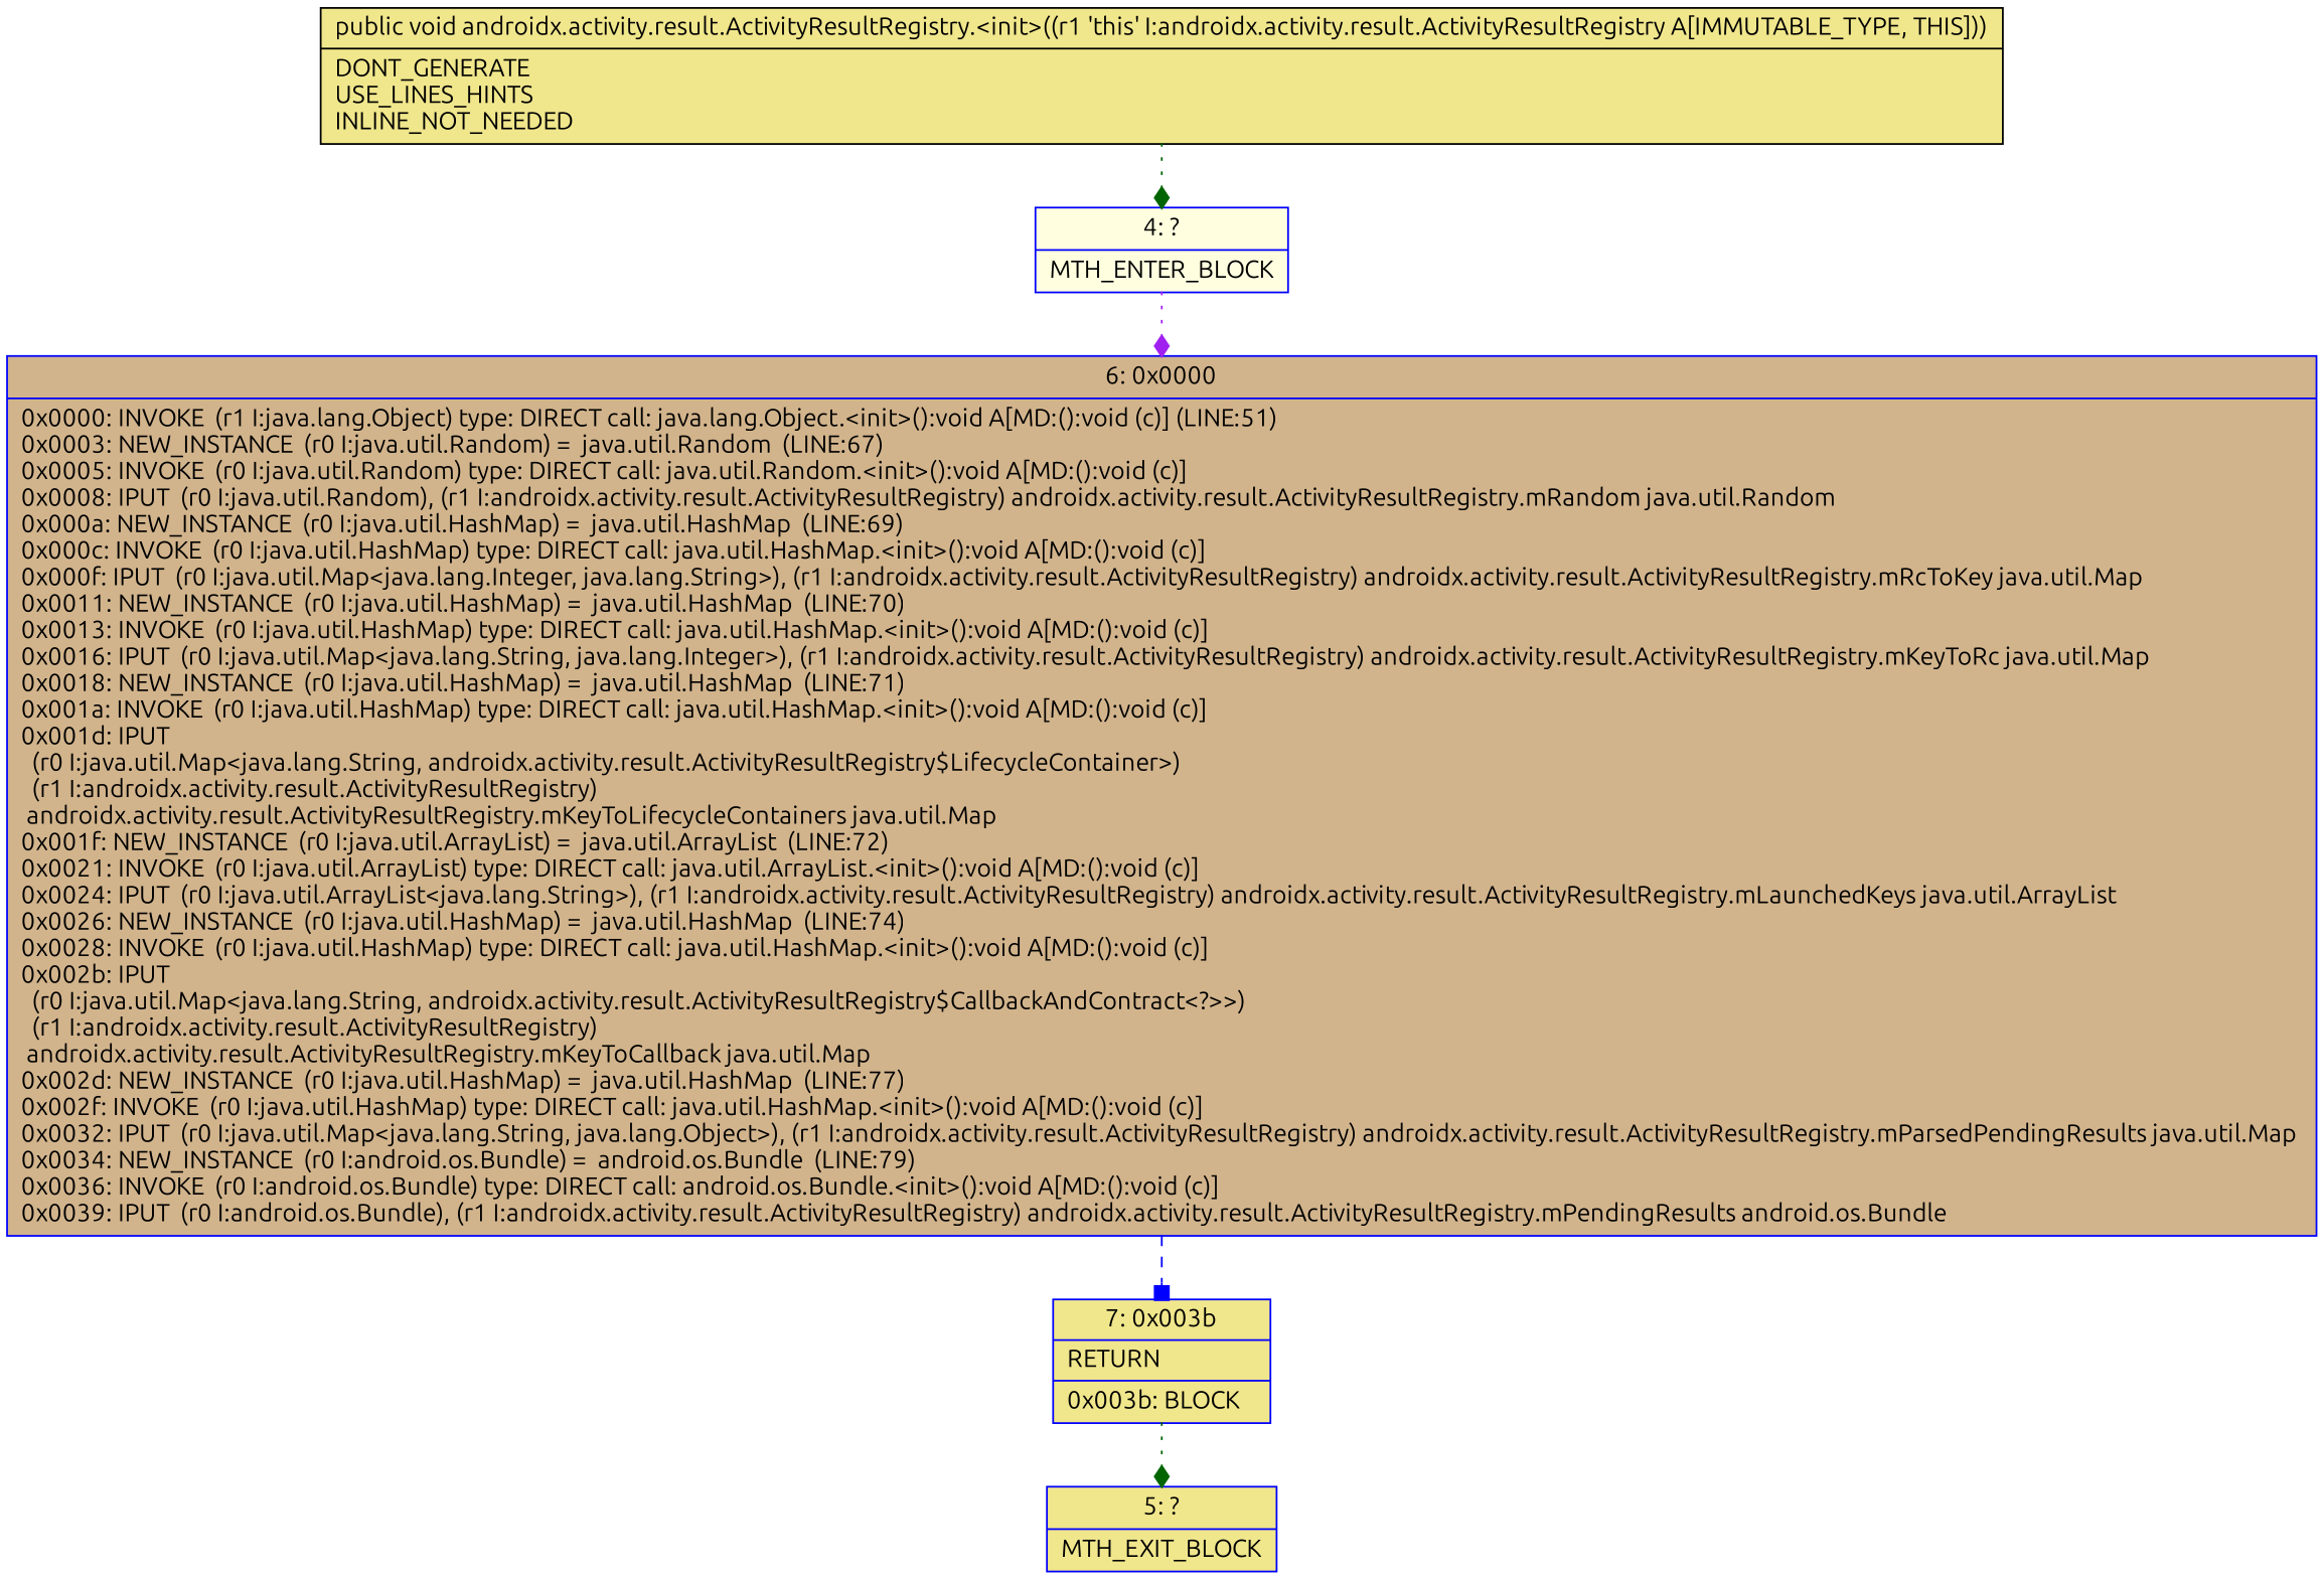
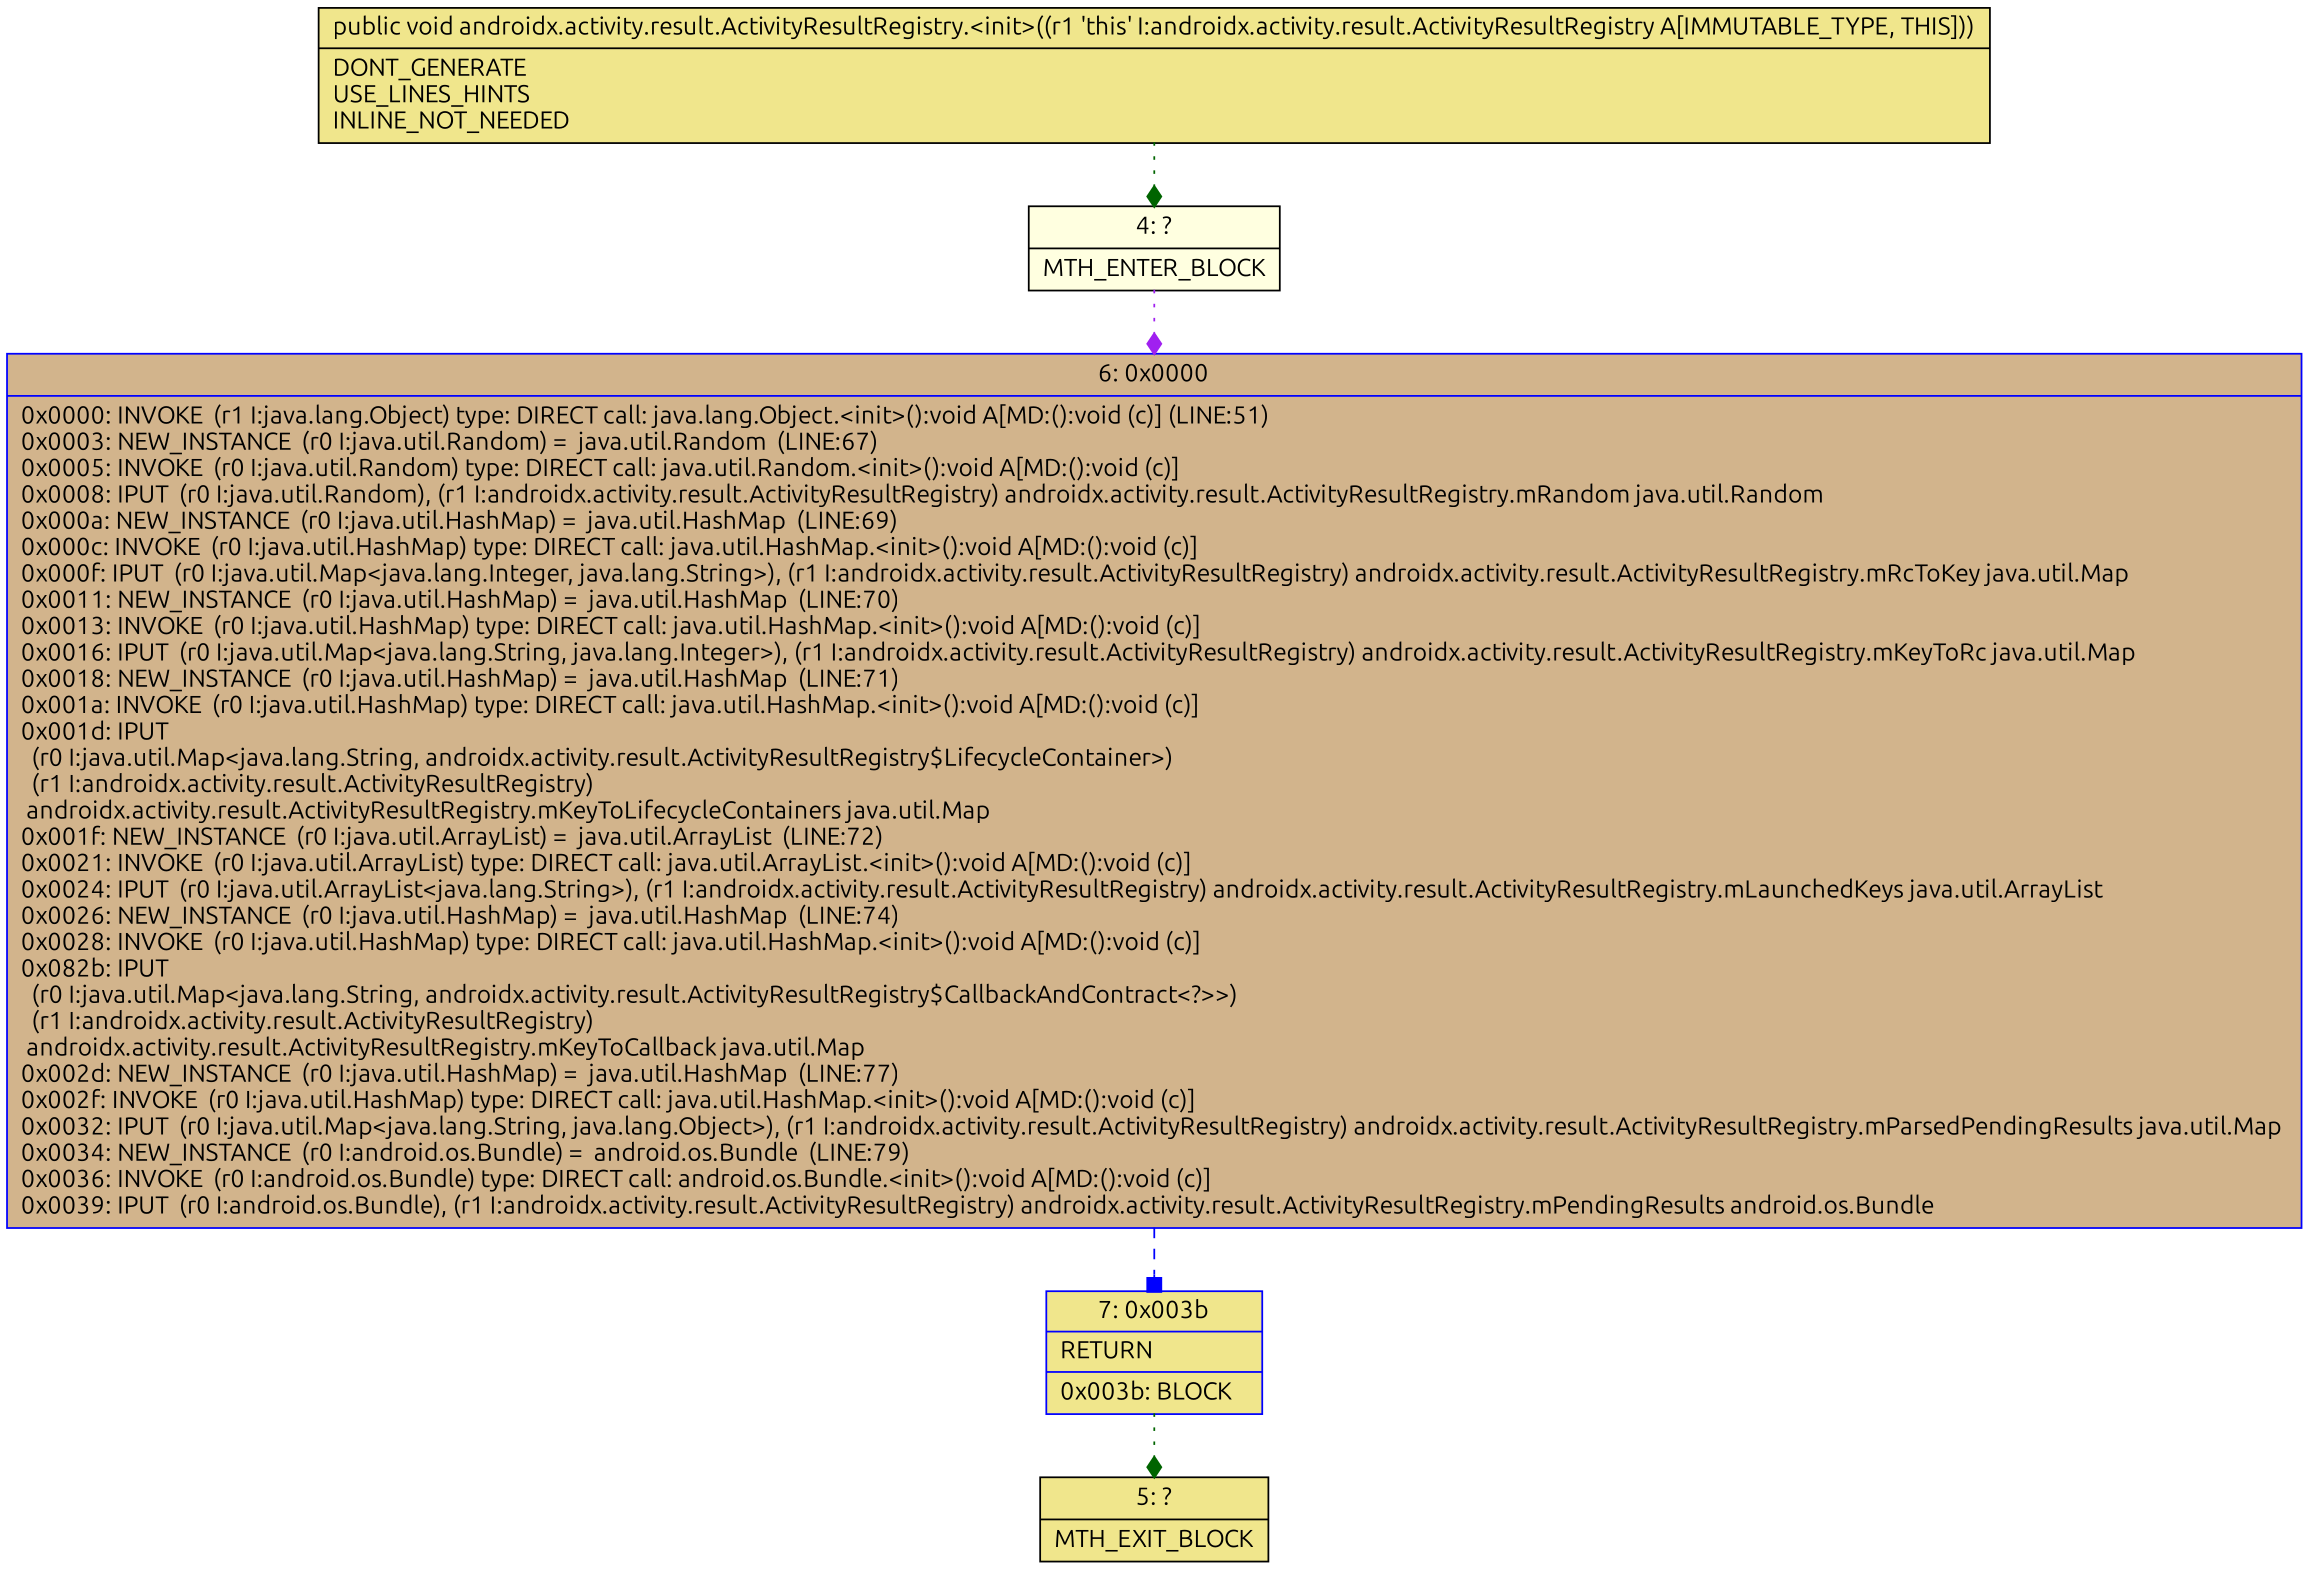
  digraph {
    fontname=Ubuntu
    node [color=blue fillcolor=khaki fontname=Ubuntu shape=record style=filled]
    edge [arrowhead=diamond color=darkgreen fontname=Ubuntu style=dotted]
-   n1 [fillcolor=lightyellow label="{4\:\ ?|MTH_ENTER_BLOCK\l}"]
-   n2 [fillcolor=tan label="{6\:\ 0x0000|0x0000: INVOKE  (r1 I:java.lang.Object) type: DIRECT call: java.lang.Object.\<init\>():void A[MD:():void (c)] (LINE:51)\l0x0003: NEW_INSTANCE  (r0 I:java.util.Random) =  java.util.Random  (LINE:67)\l0x0005: INVOKE  (r0 I:java.util.Random) type: DIRECT call: java.util.Random.\<init\>():void A[MD:():void (c)]\l0x0008: IPUT  (r0 I:java.util.Random), (r1 I:androidx.activity.result.ActivityResultRegistry) androidx.activity.result.ActivityResultRegistry.mRandom java.util.Random \l0x000a: NEW_INSTANCE  (r0 I:java.util.HashMap) =  java.util.HashMap  (LINE:69)\l0x000c: INVOKE  (r0 I:java.util.HashMap) type: DIRECT call: java.util.HashMap.\<init\>():void A[MD:():void (c)]\l0x000f: IPUT  (r0 I:java.util.Map\<java.lang.Integer, java.lang.String\>), (r1 I:androidx.activity.result.ActivityResultRegistry) androidx.activity.result.ActivityResultRegistry.mRcToKey java.util.Map \l0x0011: NEW_INSTANCE  (r0 I:java.util.HashMap) =  java.util.HashMap  (LINE:70)\l0x0013: INVOKE  (r0 I:java.util.HashMap) type: DIRECT call: java.util.HashMap.\<init\>():void A[MD:():void (c)]\l0x0016: IPUT  (r0 I:java.util.Map\<java.lang.String, java.lang.Integer\>), (r1 I:androidx.activity.result.ActivityResultRegistry) androidx.activity.result.ActivityResultRegistry.mKeyToRc java.util.Map \l0x0018: NEW_INSTANCE  (r0 I:java.util.HashMap) =  java.util.HashMap  (LINE:71)\l0x001a: INVOKE  (r0 I:java.util.HashMap) type: DIRECT call: java.util.HashMap.\<init\>():void A[MD:():void (c)]\l0x001d: IPUT  \l  (r0 I:java.util.Map\<java.lang.String, androidx.activity.result.ActivityResultRegistry$LifecycleContainer\>)\l  (r1 I:androidx.activity.result.ActivityResultRegistry)\l androidx.activity.result.ActivityResultRegistry.mKeyToLifecycleContainers java.util.Map \l0x001f: NEW_INSTANCE  (r0 I:java.util.ArrayList) =  java.util.ArrayList  (LINE:72)\l0x0021: INVOKE  (r0 I:java.util.ArrayList) type: DIRECT call: java.util.ArrayList.\<init\>():void A[MD:():void (c)]\l0x0024: IPUT  (r0 I:java.util.ArrayList\<java.lang.String\>), (r1 I:androidx.activity.result.ActivityResultRegistry) androidx.activity.result.ActivityResultRegistry.mLaunchedKeys java.util.ArrayList \l0x0026: NEW_INSTANCE  (r0 I:java.util.HashMap) =  java.util.HashMap  (LINE:74)\l0x0028: INVOKE  (r0 I:java.util.HashMap) type: DIRECT call: java.util.HashMap.\<init\>():void A[MD:():void (c)]\l0x002b: IPUT  \l  (r0 I:java.util.Map\<java.lang.String, androidx.activity.result.ActivityResultRegistry$CallbackAndContract\<?\>\>)\l  (r1 I:androidx.activity.result.ActivityResultRegistry)\l androidx.activity.result.ActivityResultRegistry.mKeyToCallback java.util.Map \l0x002d: NEW_INSTANCE  (r0 I:java.util.HashMap) =  java.util.HashMap  (LINE:77)\l0x002f: INVOKE  (r0 I:java.util.HashMap) type: DIRECT call: java.util.HashMap.\<init\>():void A[MD:():void (c)]\l0x0032: IPUT  (r0 I:java.util.Map\<java.lang.String, java.lang.Object\>), (r1 I:androidx.activity.result.ActivityResultRegistry) androidx.activity.result.ActivityResultRegistry.mParsedPendingResults java.util.Map \l0x0034: NEW_INSTANCE  (r0 I:android.os.Bundle) =  android.os.Bundle  (LINE:79)\l0x0036: INVOKE  (r0 I:android.os.Bundle) type: DIRECT call: android.os.Bundle.\<init\>():void A[MD:():void (c)]\l0x0039: IPUT  (r0 I:android.os.Bundle), (r1 I:androidx.activity.result.ActivityResultRegistry) androidx.activity.result.ActivityResultRegistry.mPendingResults android.os.Bundle \l}"]
+   n1 [color=black fillcolor=lightyellow label="{4\:\ ?|MTH_ENTER_BLOCK\l}"]
+   n2 [fillcolor=tan label="{6\:\ 0x0000|0x0000: INVOKE  (r1 I:java.lang.Object) type: DIRECT call: java.lang.Object.\<init\>():void A[MD:():void (c)] (LINE:51)\l0x0003: NEW_INSTANCE  (r0 I:java.util.Random) =  java.util.Random  (LINE:67)\l0x0005: INVOKE  (r0 I:java.util.Random) type: DIRECT call: java.util.Random.\<init\>():void A[MD:():void (c)]\l0x0008: IPUT  (r0 I:java.util.Random), (r1 I:androidx.activity.result.ActivityResultRegistry) androidx.activity.result.ActivityResultRegistry.mRandom java.util.Random \l0x000a: NEW_INSTANCE  (r0 I:java.util.HashMap) =  java.util.HashMap  (LINE:69)\l0x000c: INVOKE  (r0 I:java.util.HashMap) type: DIRECT call: java.util.HashMap.\<init\>():void A[MD:():void (c)]\l0x000f: IPUT  (r0 I:java.util.Map\<java.lang.Integer, java.lang.String\>), (r1 I:androidx.activity.result.ActivityResultRegistry) androidx.activity.result.ActivityResultRegistry.mRcToKey java.util.Map \l0x0011: NEW_INSTANCE  (r0 I:java.util.HashMap) =  java.util.HashMap  (LINE:70)\l0x0013: INVOKE  (r0 I:java.util.HashMap) type: DIRECT call: java.util.HashMap.\<init\>():void A[MD:():void (c)]\l0x0016: IPUT  (r0 I:java.util.Map\<java.lang.String, java.lang.Integer\>), (r1 I:androidx.activity.result.ActivityResultRegistry) androidx.activity.result.ActivityResultRegistry.mKeyToRc java.util.Map \l0x0018: NEW_INSTANCE  (r0 I:java.util.HashMap) =  java.util.HashMap  (LINE:71)\l0x001a: INVOKE  (r0 I:java.util.HashMap) type: DIRECT call: java.util.HashMap.\<init\>():void A[MD:():void (c)]\l0x001d: IPUT  \l  (r0 I:java.util.Map\<java.lang.String, androidx.activity.result.ActivityResultRegistry$LifecycleContainer\>)\l  (r1 I:androidx.activity.result.ActivityResultRegistry)\l androidx.activity.result.ActivityResultRegistry.mKeyToLifecycleContainers java.util.Map \l0x001f: NEW_INSTANCE  (r0 I:java.util.ArrayList) =  java.util.ArrayList  (LINE:72)\l0x0021: INVOKE  (r0 I:java.util.ArrayList) type: DIRECT call: java.util.ArrayList.\<init\>():void A[MD:():void (c)]\l0x0024: IPUT  (r0 I:java.util.ArrayList\<java.lang.String\>), (r1 I:androidx.activity.result.ActivityResultRegistry) androidx.activity.result.ActivityResultRegistry.mLaunchedKeys java.util.ArrayList \l0x0026: NEW_INSTANCE  (r0 I:java.util.HashMap) =  java.util.HashMap  (LINE:74)\l0x0028: INVOKE  (r0 I:java.util.HashMap) type: DIRECT call: java.util.HashMap.\<init\>():void A[MD:():void (c)]\l0x082b: IPUT  \l  (r0 I:java.util.Map\<java.lang.String, androidx.activity.result.ActivityResultRegistry$CallbackAndContract\<?\>\>)\l  (r1 I:androidx.activity.result.ActivityResultRegistry)\l androidx.activity.result.ActivityResultRegistry.mKeyToCallback java.util.Map \l0x002d: NEW_INSTANCE  (r0 I:java.util.HashMap) =  java.util.HashMap  (LINE:77)\l0x002f: INVOKE  (r0 I:java.util.HashMap) type: DIRECT call: java.util.HashMap.\<init\>():void A[MD:():void (c)]\l0x0032: IPUT  (r0 I:java.util.Map\<java.lang.String, java.lang.Object\>), (r1 I:androidx.activity.result.ActivityResultRegistry) androidx.activity.result.ActivityResultRegistry.mParsedPendingResults java.util.Map \l0x0034: NEW_INSTANCE  (r0 I:android.os.Bundle) =  android.os.Bundle  (LINE:79)\l0x0036: INVOKE  (r0 I:android.os.Bundle) type: DIRECT call: android.os.Bundle.\<init\>():void A[MD:():void (c)]\l0x0039: IPUT  (r0 I:android.os.Bundle), (r1 I:androidx.activity.result.ActivityResultRegistry) androidx.activity.result.ActivityResultRegistry.mPendingResults android.os.Bundle \l}"]
    n3 [label="{7\:\ 0x003b|RETURN\l|0x003b: BLOCK   \l}"]
-   n4 [label="{5\:\ ?|MTH_EXIT_BLOCK\l}"]
+   n4 [color=black label="{5\:\ ?|MTH_EXIT_BLOCK\l}"]
    n5 [color=black label="{public void androidx.activity.result.ActivityResultRegistry.\<init\>((r1 'this' I:androidx.activity.result.ActivityResultRegistry A[IMMUTABLE_TYPE, THIS]))  | DONT_GENERATE\lUSE_LINES_HINTS\lINLINE_NOT_NEEDED\l}"]
    n1 -> n2 [color=purple]
    n2 -> n3 [arrowhead=box color=blue style=dashed]
    n3 -> n4
    n5 -> n1
  }
